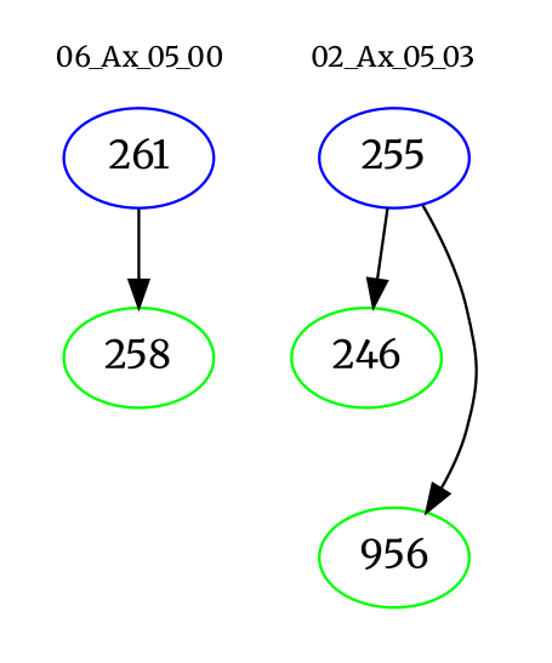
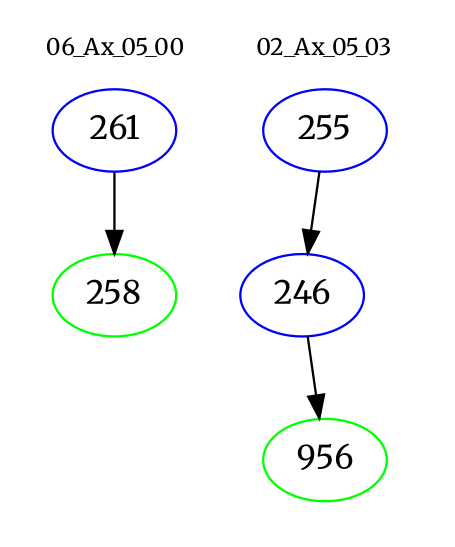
  digraph {
    fontname=Merriweather
    node [color=blue fontname=Merriweather]
    edge [color=black fontname=Merriweather]
    n1 [label=261]
    n2 [color=green label=258]
    n3 [label=255]
-   n4 [color=green label=246]
+   n4 [label=246]
    n5 [color=green label=956]
    subgraph cluster_1 {
      color=white
      fontsize=10
      label="06_Ax_05_00"
      n1
      n2
    }
    subgraph cluster_2 {
      color=white
      fontsize=10
      label="02_Ax_05_03"
      n3
      n4
      n5
    }
    n1 -> n2
    n3 -> n4
-   n3 -> n5
+   n4 -> n5
  }
